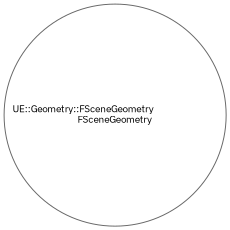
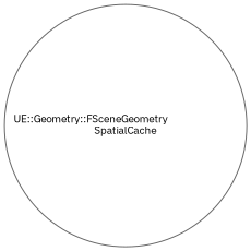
  digraph {
    rankdir=LR
    fontname="IBM Plex Sans"
-   n1 [color=grey40 fillcolor=white fontname="IBM Plex Sans" fontsize=10 height=0.2 label="UE::Geometry::FSceneGeometry\lFSceneGeometry" shape=circle style=filled width=0.4]
+   n1 [color=grey40 fillcolor=white fontname="IBM Plex Sans" fontsize=10 height=0.2 label="UE::Geometry::FSceneGeometry\lSpatialCache" shape=circle style=filled width=0.4]
  }
